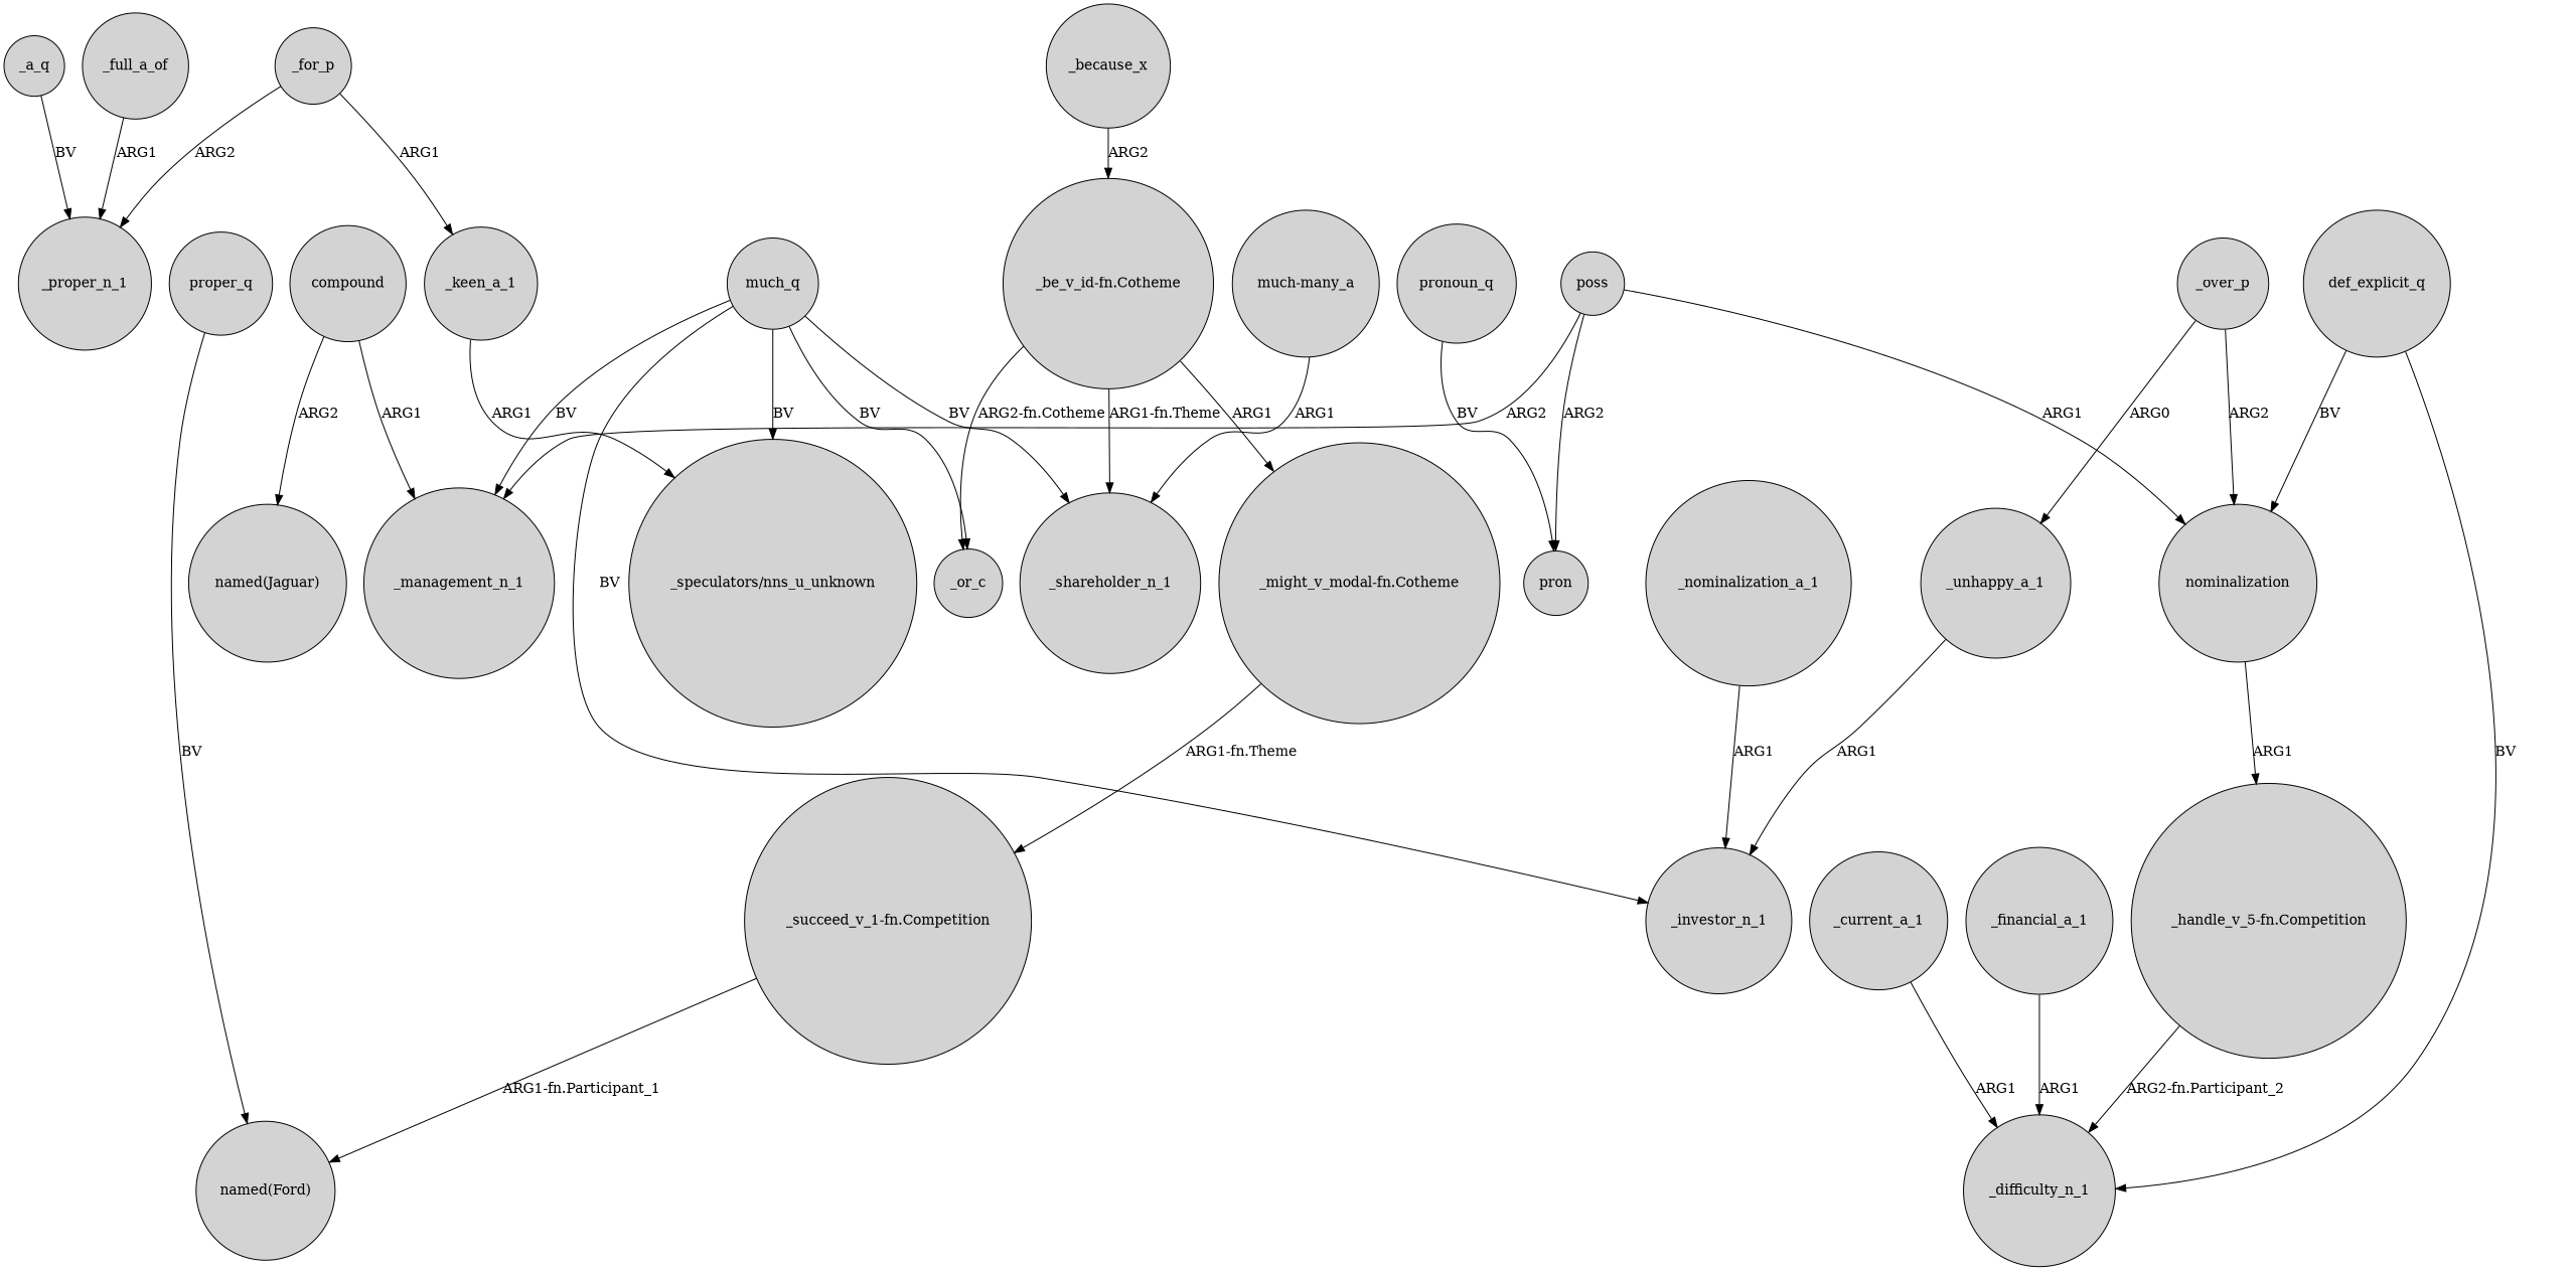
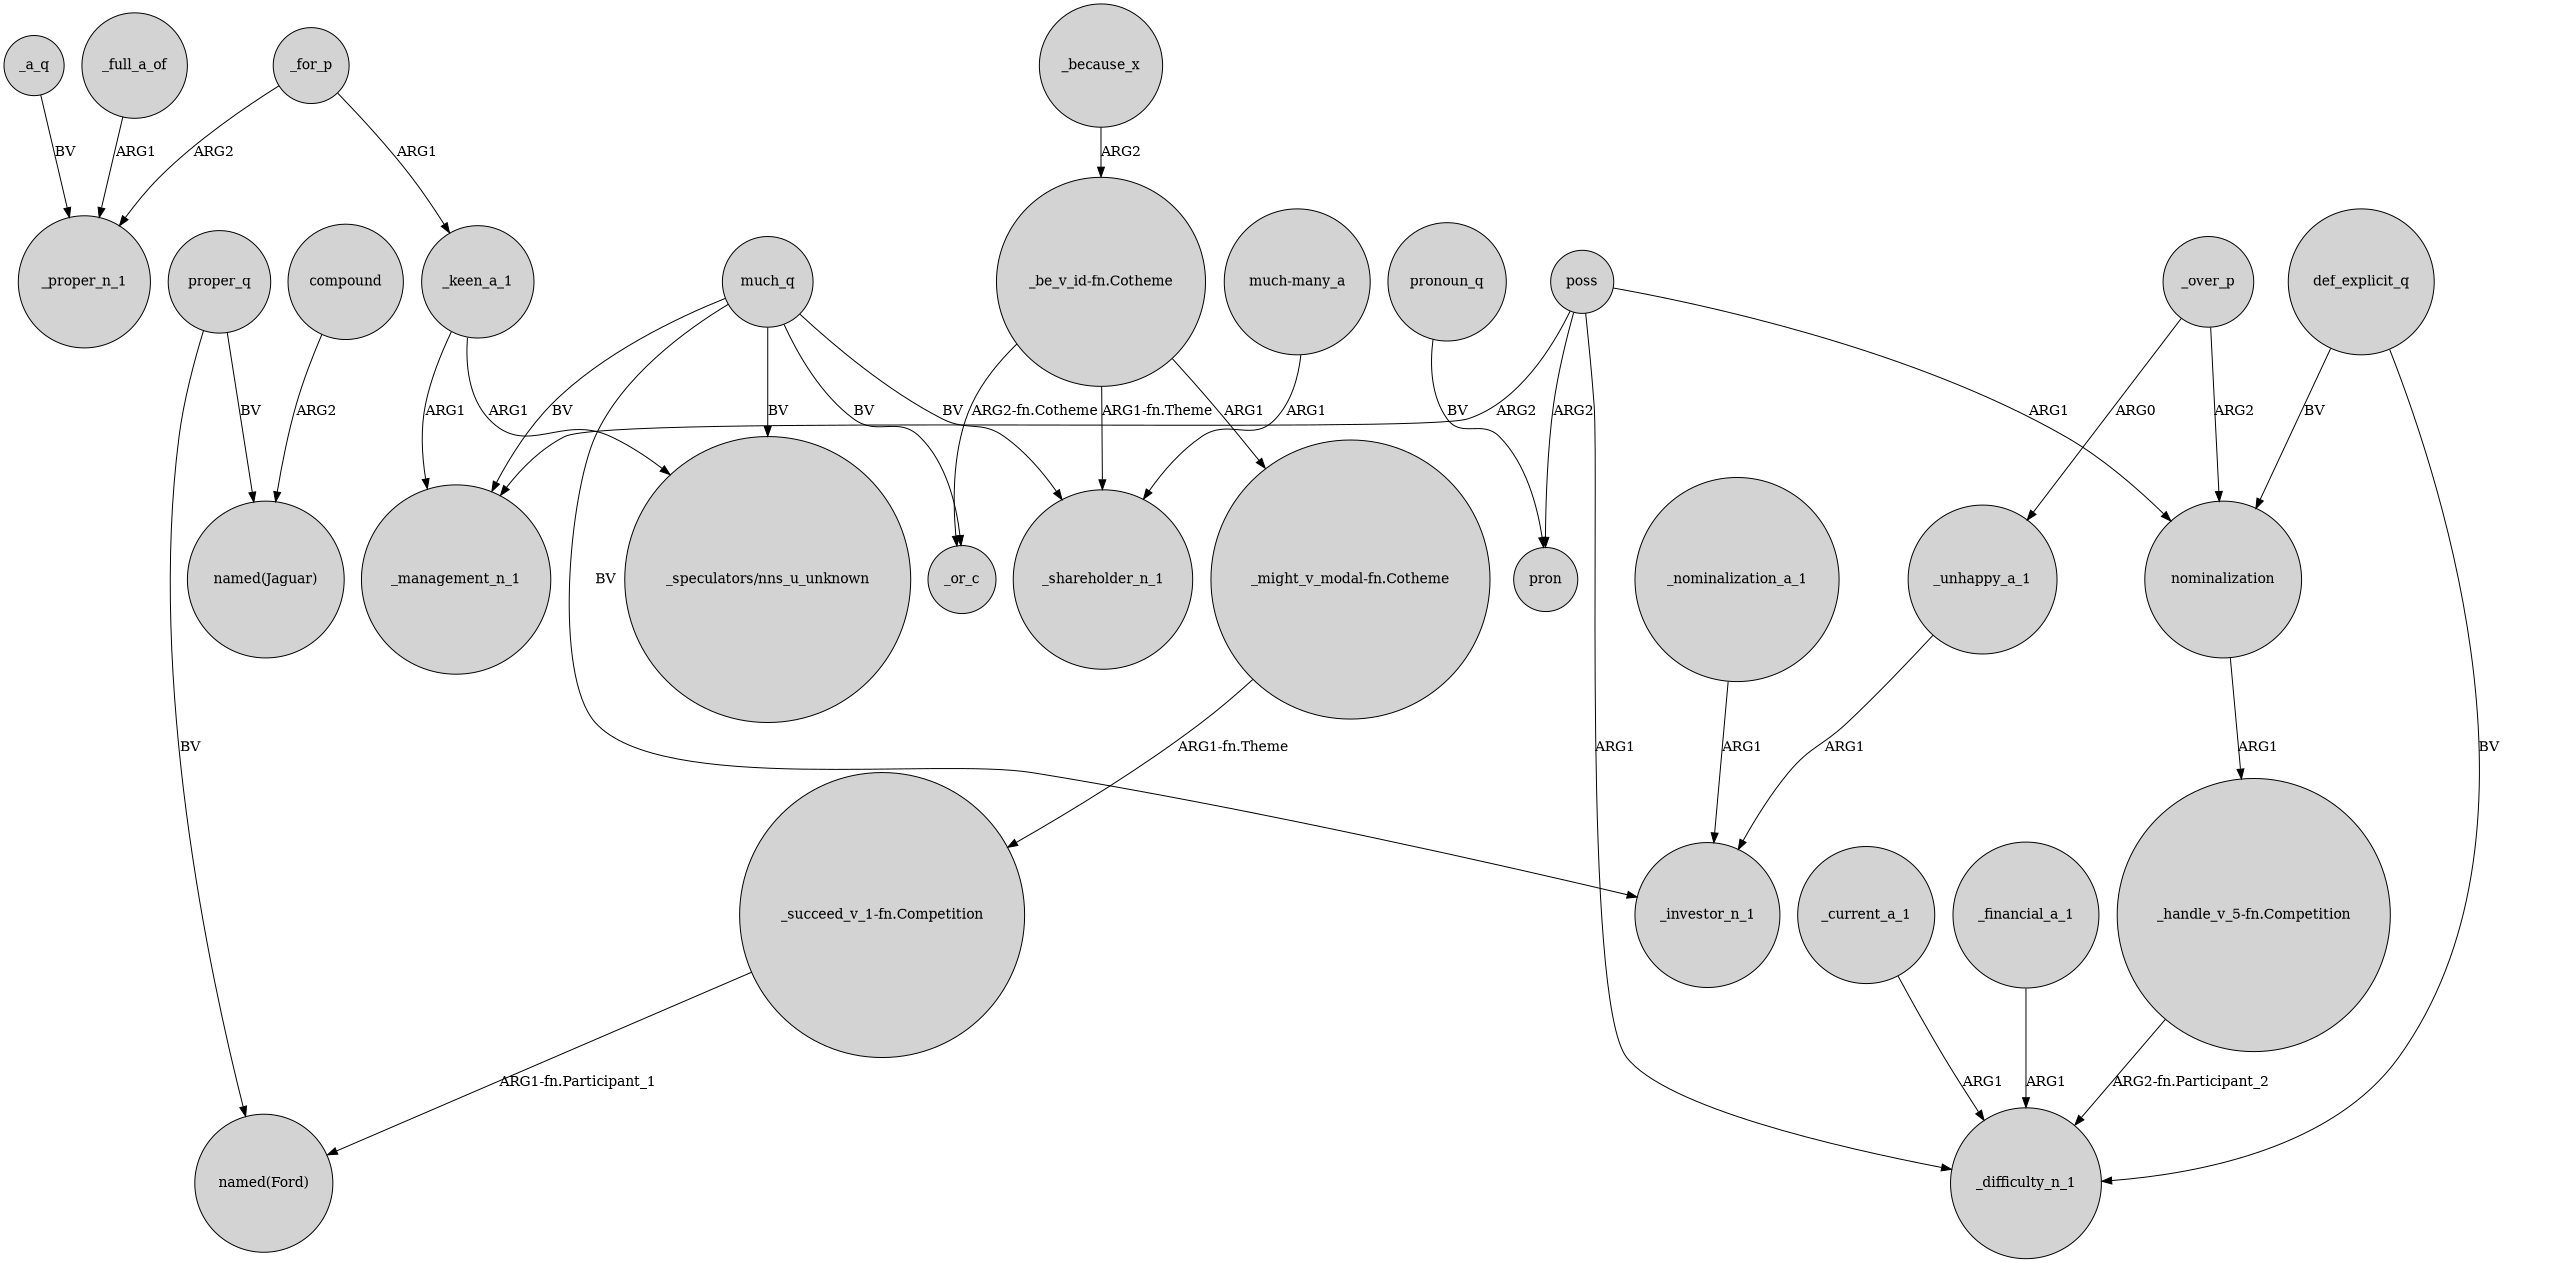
  digraph {
    node [shape=circle style=filled]
    n1 [label=_proper_n_1]
    _a_q
    "_be_v_id-fn.Cotheme"
    _shareholder_n_1
    _or_c
    "_might_v_modal-fn.Cotheme"
    _keen_a_1
    "_speculators/nns_u_unknown"
    n9 [label="_handle_v_5-fn.Competition"]
    _difficulty_n_1
    _over_p
    nominalization
    _unhappy_a_1
    _investor_n_1
    proper_q
    "named(Ford)"
    "named(Jaguar)"
    _full_a_of
    n19 [label=much_q]
    _management_n_1
    "_succeed_v_1-fn.Competition"
    _current_a_1
    poss
    pron
    pronoun_q
    _for_p
    compound
    _because_x
    def_explicit_q
    _financial_a_1
    "much-many_a"
    n32 [label=_nominalization_a_1]
    _a_q -> n1 [label=BV]
    "_be_v_id-fn.Cotheme" -> _shareholder_n_1 [label="ARG1-fn.Theme"]
    "_be_v_id-fn.Cotheme" -> _or_c [label="ARG2-fn.Cotheme"]
    "_be_v_id-fn.Cotheme" -> "_might_v_modal-fn.Cotheme" [label=ARG1]
    "_might_v_modal-fn.Cotheme" -> "_succeed_v_1-fn.Competition" [label="ARG1-fn.Theme"]
    _keen_a_1 -> "_speculators/nns_u_unknown" [label=ARG1]
    n9 -> _difficulty_n_1 [label="ARG2-fn.Participant_2"]
    _over_p -> nominalization [label=ARG2]
    _over_p -> _unhappy_a_1 [label=ARG0]
    nominalization -> n9 [label=ARG1]
    _unhappy_a_1 -> _investor_n_1 [label=ARG1]
    proper_q -> "named(Ford)" [label=BV]
+   proper_q -> "named(Jaguar)" [label=BV]
    _full_a_of -> n1 [label=ARG1]
    n19 -> _shareholder_n_1 [label=BV]
    n19 -> _or_c [label=BV]
    n19 -> "_speculators/nns_u_unknown" [label=BV]
    n19 -> _investor_n_1 [label=BV]
    n19 -> _management_n_1 [label=BV]
    "_succeed_v_1-fn.Competition" -> "named(Ford)" [label="ARG1-fn.Participant_1"]
    _current_a_1 -> _difficulty_n_1 [label=ARG1]
+   poss -> _difficulty_n_1 [label=ARG1]
    poss -> nominalization [label=ARG1]
    poss -> _management_n_1 [label=ARG2]
    poss -> pron [label=ARG2]
    pronoun_q -> pron [label=BV]
    _for_p -> n1 [label=ARG2]
    _for_p -> _keen_a_1 [label=ARG1]
    compound -> "named(Jaguar)" [label=ARG2]
-   compound -> _management_n_1 [label=ARG1]
+   _keen_a_1 -> _management_n_1 [label=ARG1]
    _because_x -> "_be_v_id-fn.Cotheme" [label=ARG2]
    def_explicit_q -> _difficulty_n_1 [label=BV]
    def_explicit_q -> nominalization [label=BV]
    _financial_a_1 -> _difficulty_n_1 [label=ARG1]
    "much-many_a" -> _shareholder_n_1 [label=ARG1]
    n32 -> _investor_n_1 [label=ARG1]
  }
